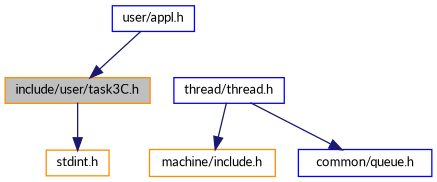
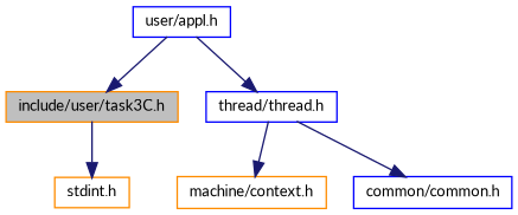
  digraph {
    fontname=Lato
    node [color=darkorange fontname=Lato fontsize=10 shape=record]
    edge [color=midnightblue fontname=Lato fontsize=10 labelfontname=Helvetica labelfontsize=10 style=solid]
    n1 [fillcolor=grey75 fontcolor=black height=0.2 label="include/user/task3C.h" style=filled width=0.4]
    n2 [height=0.2 label="stdint.h" width=0.4]
    n3 [color=blue height=0.2 label="user/appl.h" width=0.4]
    n4 [color=blue height=0.2 label="thread/thread.h" width=0.4]
-   n5 [height=0.2 label="machine/include.h" width=0.4]
-   n6 [color=blue height=0.2 label="common/queue.h" width=0.4]
+   n5 [height=0.2 label="machine/context.h" width=0.4]
+   n6 [color=blue height=0.2 label="common/common.h" width=0.4]
    n1 -> n2
    n3 -> n1
+   n3 -> n4
    n4 -> n5
    n4 -> n6
  }
